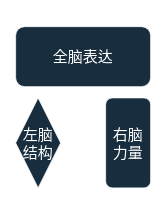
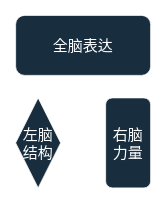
  <mxCell id="0" />
  <mxCell id="1" parent="0" />
  <mxCell id="2" value="左脑结构" style="rhombus;whiteSpace=wrap;html=1;hachureGap=4;fontFamily=Architects Daughter;fontSource=https%3A%2F%2Ffonts.googleapis.com%2Fcss%3Ffamily%3DArchitects%2BDaughter;fontSize=20;direction=south;fillColor=#182E3E;strokeColor=#FFFFFF;fontColor=#FFFFFF;labelBackgroundColor=none;" vertex="1" parent="1"><mxGeometry x="20" y="130" width="60" height="120" as="geometry" /></mxCell>
  <mxCell id="3" value="右脑力量" style="rounded=1;whiteSpace=wrap;html=1;hachureGap=4;fontFamily=Architects Daughter;fontSource=https%3A%2F%2Ffonts.googleapis.com%2Fcss%3Ffamily%3DArchitects%2BDaughter;fontSize=20;direction=south;fillColor=#182E3E;strokeColor=#FFFFFF;fontColor=#FFFFFF;labelBackgroundColor=none;" vertex="1" parent="1"><mxGeometry x="140" y="130" width="60" height="120" as="geometry" /></mxCell>
- <mxCell id="4" value="全脑表达" style="rounded=1;whiteSpace=wrap;html=1;hachureGap=4;fontFamily=Architects Daughter;fontSource=https%3A%2F%2Ffonts.googleapis.com%2Fcss%3Ffamily%3DArchitects%2BDaughter;fontSize=20;fillColor=#182E3E;strokeColor=#FFFFFF;fontColor=#FFFFFF;labelBackgroundColor=none;" vertex="1" parent="1"><mxGeometry x="20" y="35" width="180" height="80" as="geometry" /></mxCell>
+ <mxCell id="4" value="全脑表达" style="rounded=1;whiteSpace=wrap;html=1;hachureGap=4;fontFamily=Architects Daughter;fontSource=https%3A%2F%2Ffonts.googleapis.com%2Fcss%3Ffamily%3DArchitects%2BDaughter;fontSize=20;fillColor=#182E3E;strokeColor=#FFFFFF;fontColor=#FFFFFF;labelBackgroundColor=none;" vertex="1" parent="1"><mxGeometry x="20" y="20" width="180" height="80" as="geometry" /></mxCell>
